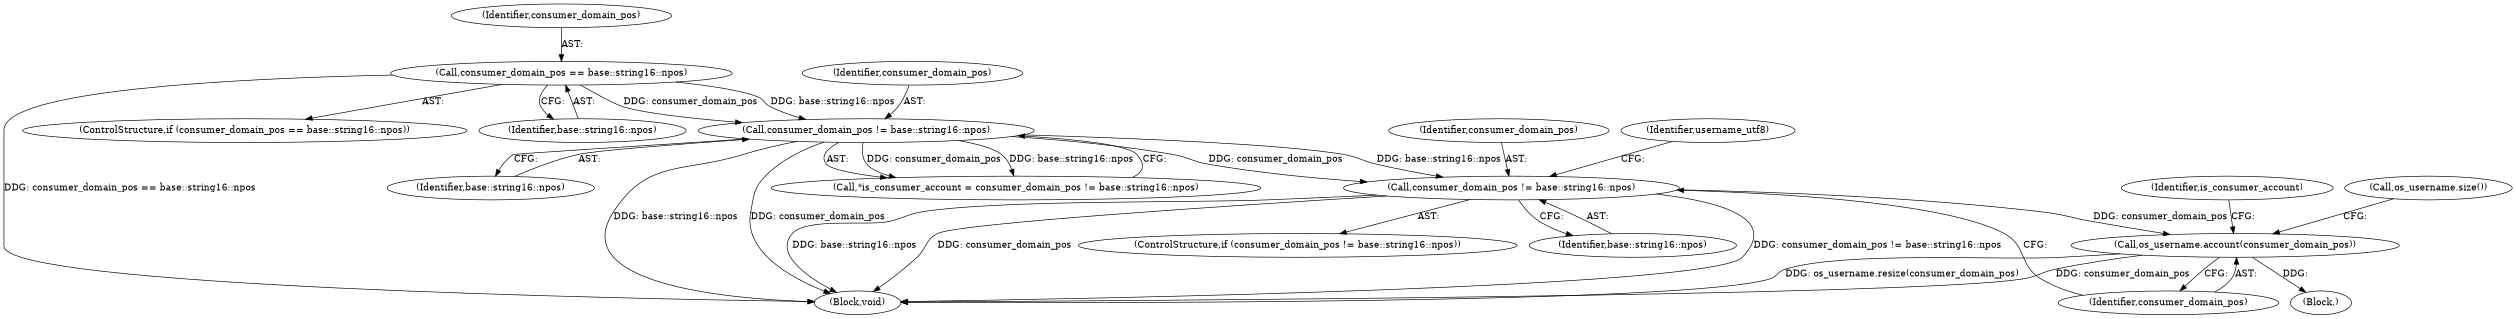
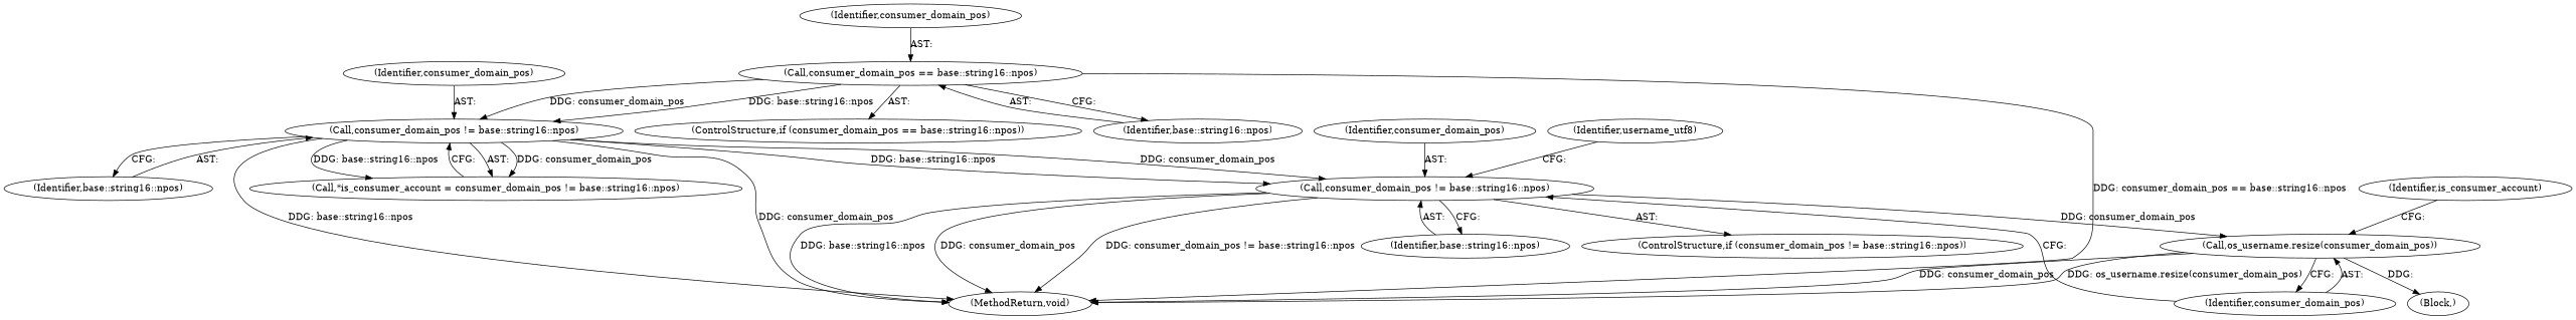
  digraph {
    fontname="DejaVu Serif"
    node [fontname="DejaVu Serif"]
    edge [fontname="DejaVu Serif"]
    n1 [label="(Call,consumer_domain_pos != base::string16::npos)"]
-   n2 [label="(Call,os_username.account(consumer_domain_pos))"]
+   n2 [label="(Call,os_username.resize(consumer_domain_pos))"]
    n3 [label="(ControlStructure,if (consumer_domain_pos != base::string16::npos))"]
    n4 [label="(Identifier,base::string16::npos)"]
-   n5 [label="(Block,void)"]
+   n5 [label="(MethodReturn,void)"]
    n6 [label="(Block,)"]
    n7 [label="(Identifier,consumer_domain_pos)"]
    n8 [label="(Call,consumer_domain_pos != base::string16::npos)"]
    n9 [label="(Identifier,base::string16::npos)"]
    n10 [label="(Call,*is_consumer_account = consumer_domain_pos != base::string16::npos)"]
    n11 [label="(Call,consumer_domain_pos == base::string16::npos)"]
    n12 [label="(ControlStructure,if (consumer_domain_pos == base::string16::npos))"]
    n13 [label="(Identifier,base::string16::npos)"]
    n14 [label="(Identifier,username_utf8)"]
    n15 [label="(Identifier,consumer_domain_pos)"]
    n16 [label="(Identifier,consumer_domain_pos)"]
    n17 [label="(Identifier,is_consumer_account)"]
    n18 [label="(Identifier,consumer_domain_pos)"]
-   n19 [label="(Call,os_username.size())"]
    n1 -> n2 [label="DDG: consumer_domain_pos"]
    n1 -> n3 [label="AST: "]
    n1 -> n4 [label="CFG: "]
    n1 -> n5 [label="DDG: consumer_domain_pos != base::string16::npos"]
    n1 -> n5 [label="DDG: base::string16::npos"]
    n1 -> n5 [label="DDG: consumer_domain_pos"]
    n2 -> n5 [label="DDG: consumer_domain_pos"]
    n2 -> n5 [label="DDG: os_username.resize(consumer_domain_pos)"]
    n2 -> n6 [label="DDG: "]
    n2 -> n7 [label="CFG: "]
    n4 -> n1 [label="AST: "]
    n7 -> n1 [label="CFG: "]
    n7 -> n2 [label="AST: "]
    n8 -> n1 [label="DDG: consumer_domain_pos"]
    n8 -> n1 [label="DDG: base::string16::npos"]
    n8 -> n5 [label="DDG: base::string16::npos"]
    n8 -> n5 [label="DDG: consumer_domain_pos"]
    n8 -> n9 [label="CFG: "]
    n8 -> n10 [label="AST: "]
    n8 -> n10 [label="DDG: consumer_domain_pos"]
    n8 -> n10 [label="DDG: base::string16::npos"]
    n9 -> n8 [label="AST: "]
    n10 -> n8 [label="CFG: "]
    n11 -> n5 [label="DDG: consumer_domain_pos == base::string16::npos"]
    n11 -> n8 [label="DDG: consumer_domain_pos"]
    n11 -> n8 [label="DDG: base::string16::npos"]
    n11 -> n12 [label="AST: "]
    n11 -> n13 [label="CFG: "]
    n13 -> n11 [label="AST: "]
    n14 -> n1 [label="CFG: "]
    n15 -> n1 [label="AST: "]
    n16 -> n11 [label="AST: "]
    n17 -> n2 [label="CFG: "]
    n18 -> n8 [label="AST: "]
-   n19 -> n2 [label="CFG: "]
  }
